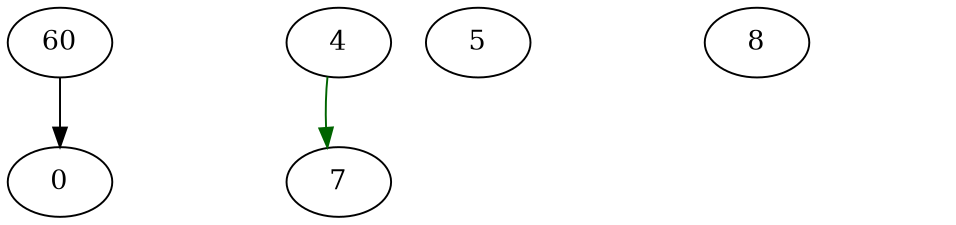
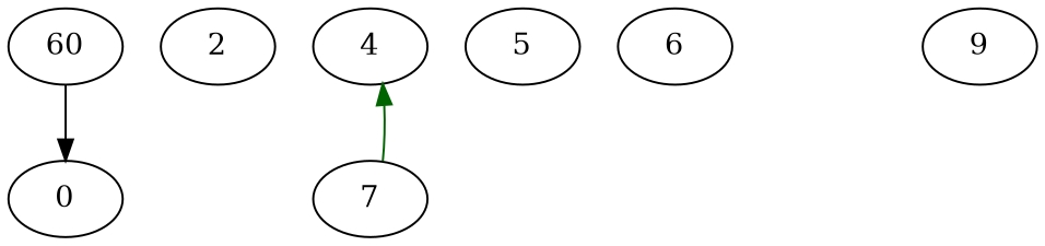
  digraph {
    node [Weight=28]
    n1 [Weight=34 label=0]
+   2 [Weight=38]
    4 [Weight=13]
    5 [Weight=18]
+   6 [Weight=17]
    7
-   8
+   9 [Weight=36]
    n9 [Weight=10 label=60]
-   4 -> 7 [Weight=0 color=darkgreen]
+   7 -> 4 [Weight=0 color=darkgreen]
    n9 -> n1 [Weight=11 color=black]
  }
